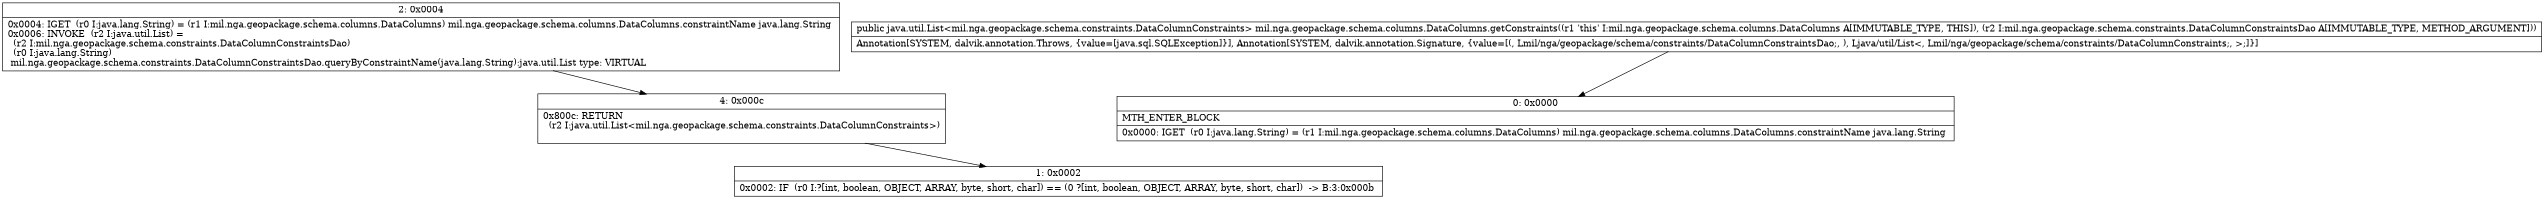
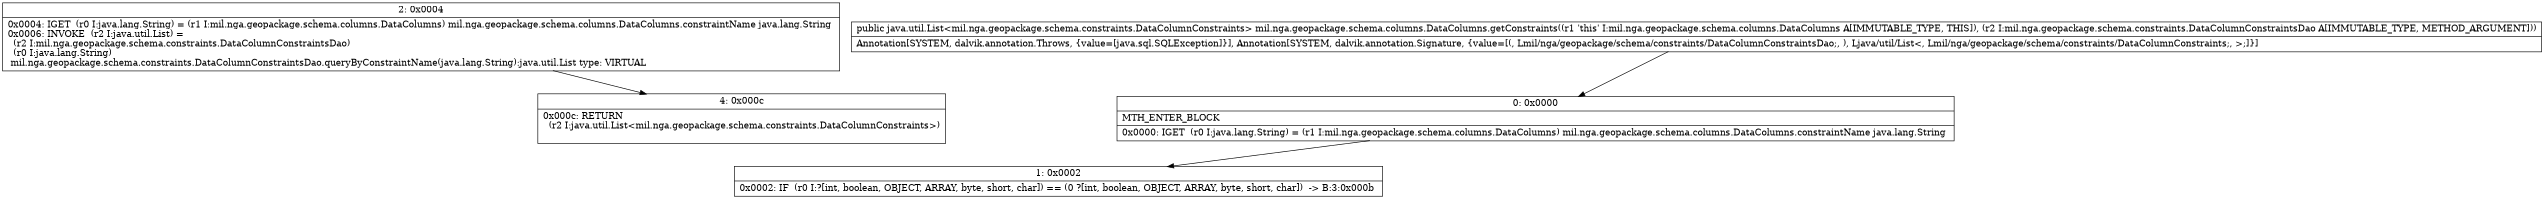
  digraph {
    node [shape=record]
    n1 [label="{0\:\ 0x0000|MTH_ENTER_BLOCK\l|0x0000: IGET  (r0 I:java.lang.String) = (r1 I:mil.nga.geopackage.schema.columns.DataColumns) mil.nga.geopackage.schema.columns.DataColumns.constraintName java.lang.String \l}"]
    n2 [label="{1\:\ 0x0002|0x0002: IF  (r0 I:?[int, boolean, OBJECT, ARRAY, byte, short, char]) == (0 ?[int, boolean, OBJECT, ARRAY, byte, short, char])  \-\> B:3:0x000b \l}"]
    n3 [label="{2\:\ 0x0004|0x0004: IGET  (r0 I:java.lang.String) = (r1 I:mil.nga.geopackage.schema.columns.DataColumns) mil.nga.geopackage.schema.columns.DataColumns.constraintName java.lang.String \l0x0006: INVOKE  (r2 I:java.util.List) = \l  (r2 I:mil.nga.geopackage.schema.constraints.DataColumnConstraintsDao)\l  (r0 I:java.lang.String)\l mil.nga.geopackage.schema.constraints.DataColumnConstraintsDao.queryByConstraintName(java.lang.String):java.util.List type: VIRTUAL \l}"]
-   n4 [label="{4\:\ 0x000c|0x800c: RETURN  \l  (r2 I:java.util.List\<mil.nga.geopackage.schema.constraints.DataColumnConstraints\>)\l \l}"]
+   n4 [label="{4\:\ 0x000c|0x000c: RETURN  \l  (r2 I:java.util.List\<mil.nga.geopackage.schema.constraints.DataColumnConstraints\>)\l \l}"]
    n5 [label="{public java.util.List\<mil.nga.geopackage.schema.constraints.DataColumnConstraints\> mil.nga.geopackage.schema.columns.DataColumns.getConstraints((r1 'this' I:mil.nga.geopackage.schema.columns.DataColumns A[IMMUTABLE_TYPE, THIS]), (r2 I:mil.nga.geopackage.schema.constraints.DataColumnConstraintsDao A[IMMUTABLE_TYPE, METHOD_ARGUMENT]))  | Annotation[SYSTEM, dalvik.annotation.Throws, \{value=[java.sql.SQLException]\}], Annotation[SYSTEM, dalvik.annotation.Signature, \{value=[(, Lmil\/nga\/geopackage\/schema\/constraints\/DataColumnConstraintsDao;, ), Ljava\/util\/List\<, Lmil\/nga\/geopackage\/schema\/constraints\/DataColumnConstraints;, \>;]\}]\l}"]
-   n4 -> n2
+   n1 -> n2
    n3 -> n4
    n5 -> n1
  }
